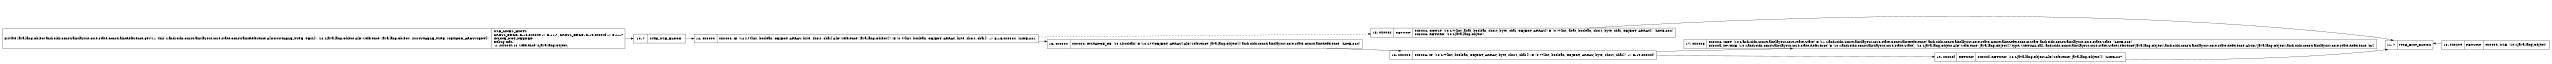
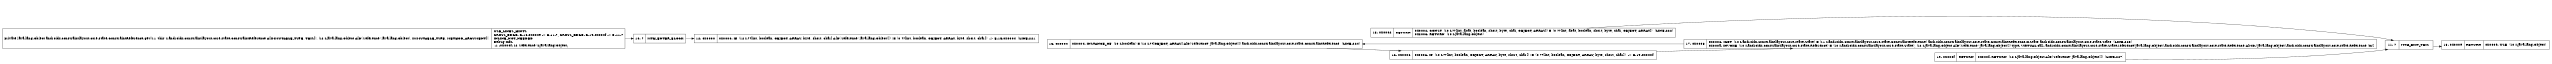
  digraph {
    rankdir=LR
    node [shape=record]
-   n1 [label="{10\:\ ?|MTH_USE_BLOCK\l}"]
+   n1 [label="{10\:\ ?|MTH_ENTER_BLOCK\l}"]
    n2 [label="{12\:\ 0x0000|0x0000: IF  (r2 I:??[int, boolean, OBJECT, ARRAY, byte, short, char] A[D('reference' java.lang.Object)]) != (0 ??[int, boolean, OBJECT, ARRAY, byte, short, char])  \-\> B:15:0x0004  (LINE:221)\l}"]
    n3 [label="{13\:\ 0x0002|RETURN\l|0x0002: CONST  (r0 I:??[int, float, boolean, short, byte, char, OBJECT, ARRAY]) = (0 ??[int, float, boolean, short, byte, char, OBJECT, ARRAY])  (LINE:222)\l0x2003: RETURN  (r0 I:java.lang.Object) \l}"]
    n4 [label="{15\:\ 0x0004|0x0004: INSTANCE_OF  (r0 I:boolean) = (r2 I:??[OBJECT, ARRAY] A[D('reference' java.lang.Object)]) androidx.constraintlayout.core.state.ConstraintReference  (LINE:224)\l}"]
-   n5 [label="{11\:\ ?|MTH_EXIT_BLOCK\l}"]
+   n5 [label="{11\:\ ?|MTH_EXIT_THIS\l}"]
    n6 [label="{16\:\ 0x0006|0x0006: IF  (r0 I:??[int, boolean, OBJECT, ARRAY, byte, short, char]) != (0 ??[int, boolean, OBJECT, ARRAY, byte, short, char])  \-\> B:19:0x000f \l}"]
    n7 [label="{17\:\ 0x0008|0x0008: IGET  (r0 I:androidx.constraintlayout.core.state.State) = (r1 I:androidx.constraintlayout.core.state.ConstraintReference) androidx.constraintlayout.core.state.ConstraintReference.mState androidx.constraintlayout.core.state.State  (LINE:225)\l0x000a: INVOKE  (r0 I:androidx.constraintlayout.core.state.Reference) = (r0 I:androidx.constraintlayout.core.state.State), (r2 I:java.lang.Object A[D('reference' java.lang.Object)]) type: VIRTUAL call: androidx.constraintlayout.core.state.State.reference(java.lang.Object):androidx.constraintlayout.core.state.Reference A[MD:(java.lang.Object):androidx.constraintlayout.core.state.Reference (m)]\l}"]
    n8 [label="{19\:\ 0x000f|RETURN\l|0x000f: RETURN  (r2 I:java.lang.Object A[D('reference' java.lang.Object)])  (LINE:227)\l}"]
    n9 [label="{18\:\ 0x000e|RETURN\l|0x000e: USE  (r0 I:java.lang.Object) \l}"]
    n10 [label="{private java.lang.Object androidx.constraintlayout.core.state.ConstraintReference.get((r1 'this' I:androidx.constraintlayout.core.state.ConstraintReference A[IMMUTABLE_TYPE, THIS]), (r2 I:java.lang.Object A[D('reference' java.lang.Object), IMMUTABLE_TYPE, METHOD_ARGUMENT]))  | USE_LINES_HINTS\lCROSS_EDGE: B:18:0x000e \-\> B:11:?, CROSS_EDGE: B:19:0x000f \-\> B:11:?\lINLINE_NOT_NEEDED\lDebug Info:\l  \-1 \-0x000f: r2 'reference' Ljava\/lang\/Object;\l}"]
    n1 -> n2
-   n2 -> n3 [style=dashed]
-   n2 -> n4
+   n7 -> n4
    n3 -> n5
    n4 -> n6
    n6 -> n7 [style=solid]
-   n6 -> n8
    n8 -> n5
-   n9 -> n5
+   n5 -> n9
    n10 -> n1
  }
